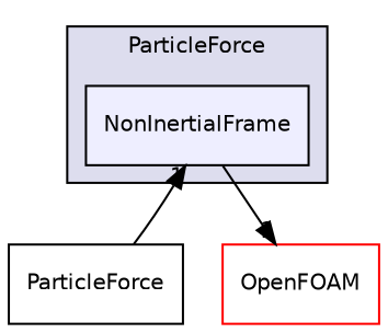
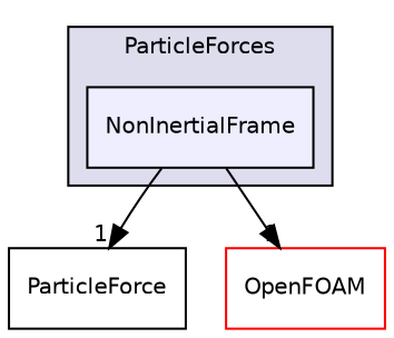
  digraph {
    compound=true
    node [fontname=Helvetica fontsize=10 shape=box]
    edge [headlabel=1 labeldistance=1.5 labelfontname=Helvetica labelfontsize=10]
    n1 [fillcolor="#eeeeff" label=NonInertialFrame pencolor=black style=filled]
    n2 [label=ParticleForce]
    n3 [color=red label=OpenFOAM]
    subgraph cluster_1 {
      bgcolor="#ddddee"
      fontname=Helvetica
      fontsize=10
-     label=ParticleForce
+     label=ParticleForces
      pencolor=black
      n1
    }
-   n2 -> n1
+   n1 -> n2
    n1 -> n3
  }
